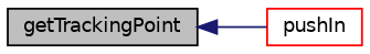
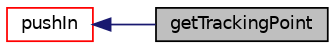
  digraph {
    rankdir=LR
    node [fontname=Helvetica fontsize=10 shape=record]
    n1 [color=black fillcolor=grey75 fontcolor=black height=0.2 label=getTrackingPoint style=filled width=0.4]
    n2 [color=red height=0.2 label=pushIn width=0.4]
-   n1 -> n2 [color=midnightblue dir=back fontname=Helvetica fontsize=10 labelfontname=Helvetica labelfontsize=10 style=solid]
+   n2 -> n1 [color=midnightblue dir=back fontname=Helvetica fontsize=10 labelfontname=Helvetica labelfontsize=10 style=solid]
  }
